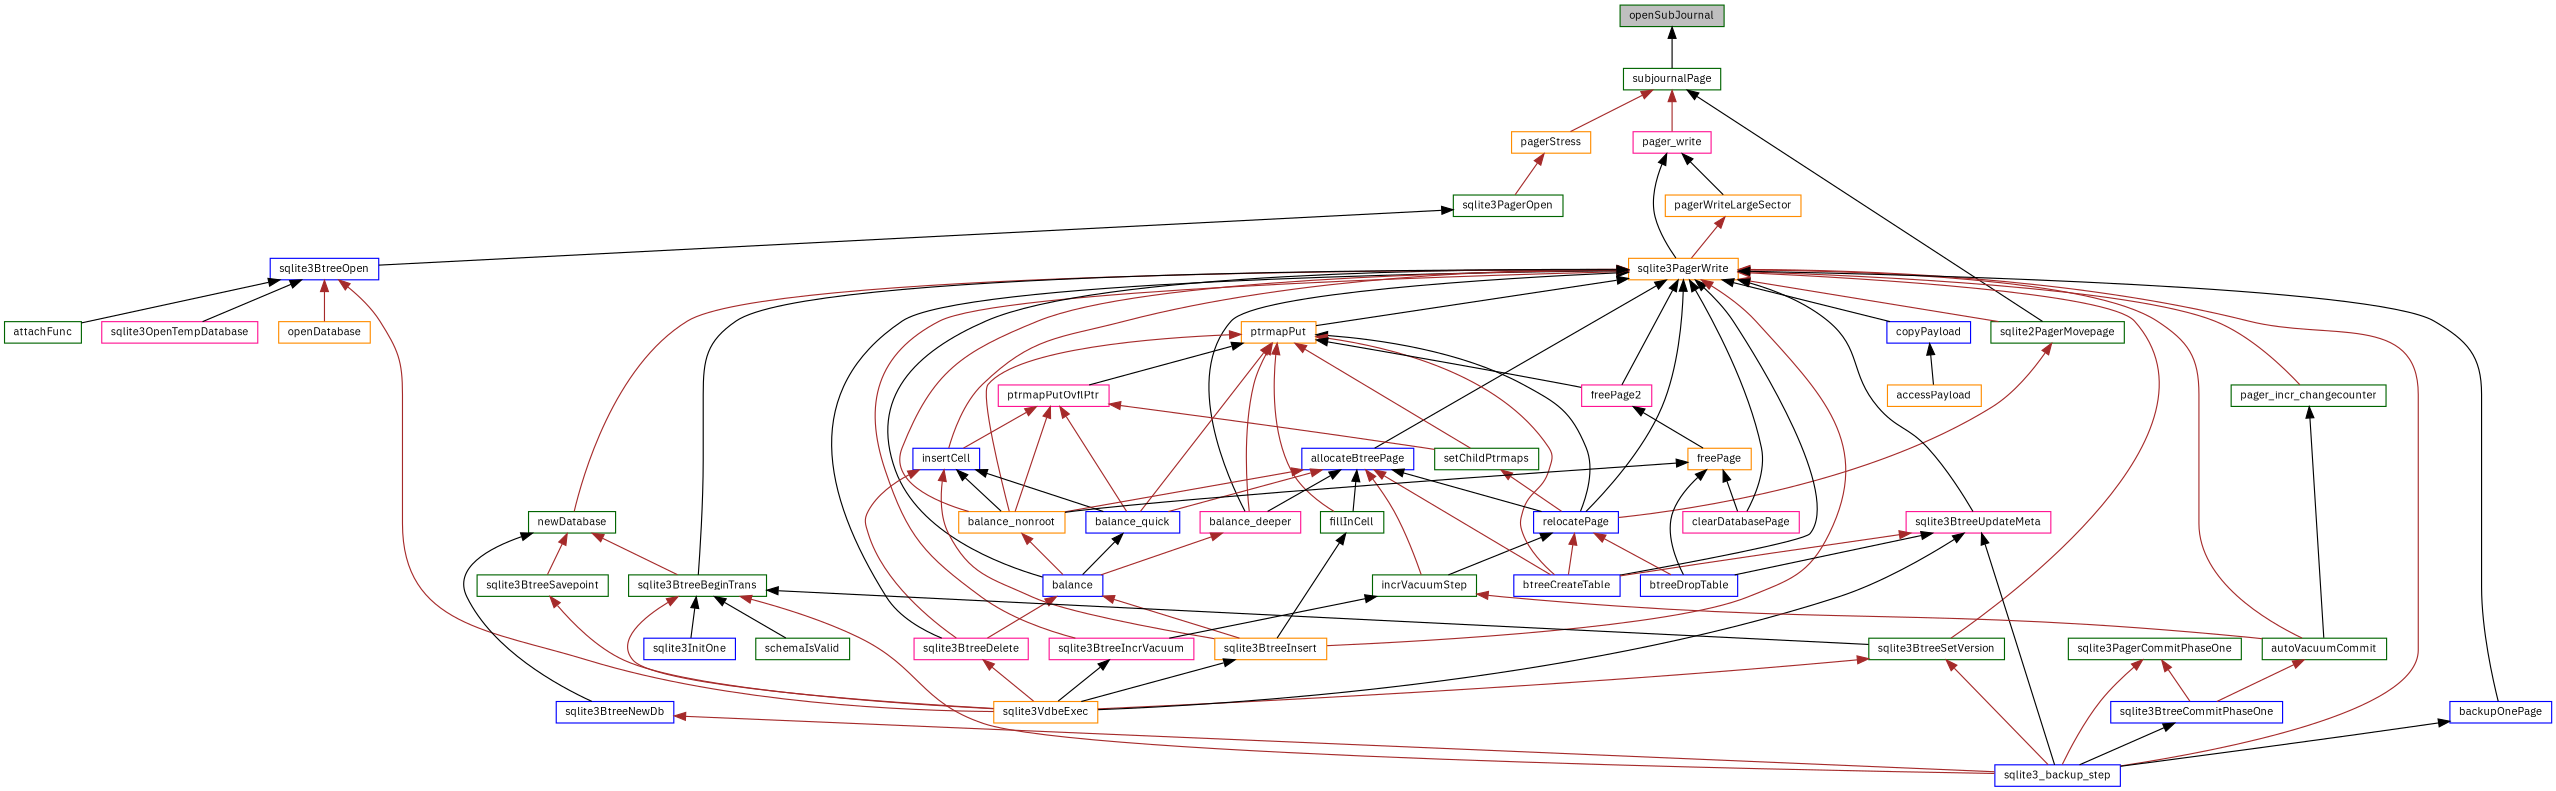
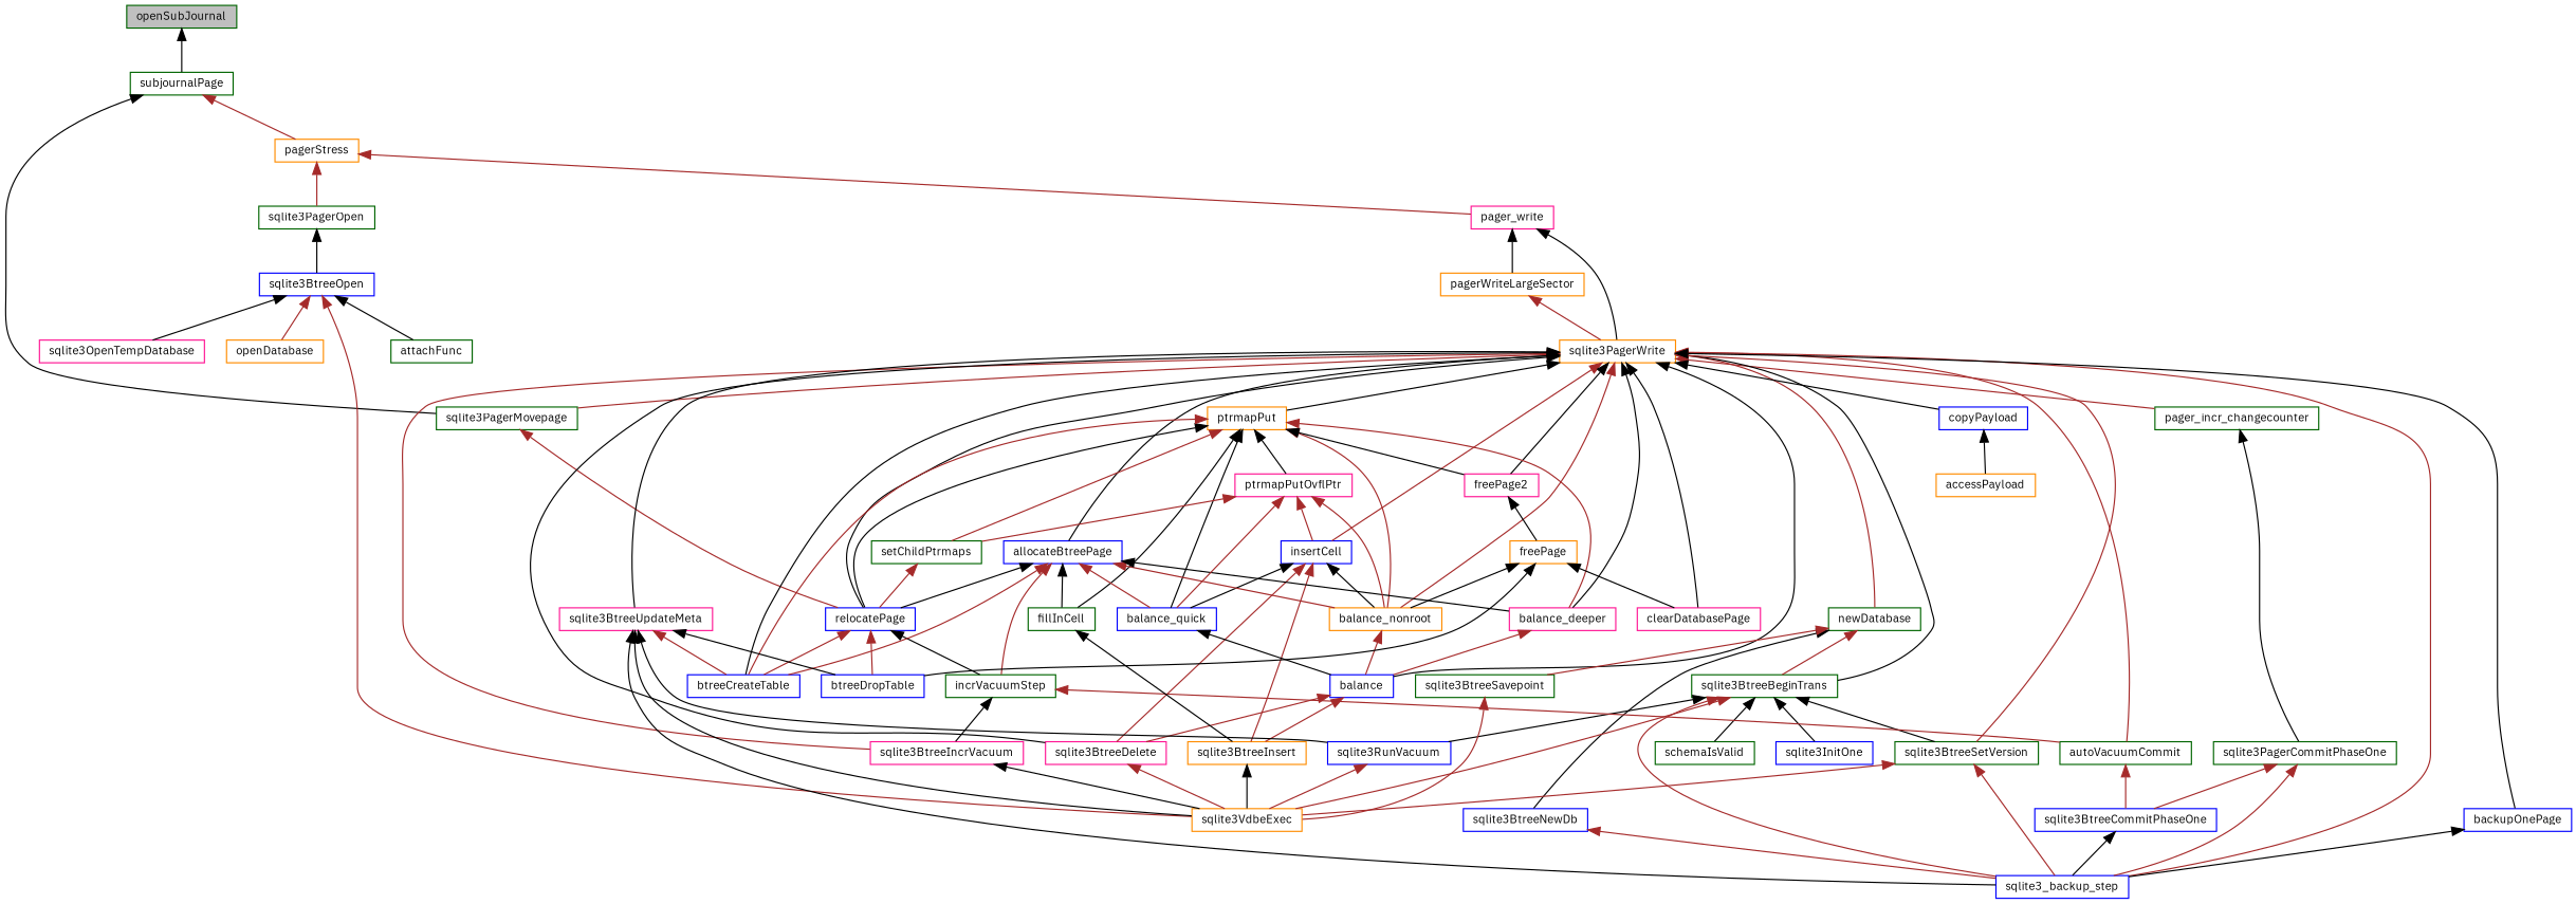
  digraph {
    fontname="IBM Plex Sans"
    rankdir=TB
    node [color=darkgreen fillcolor=white fontname="IBM Plex Sans" fontsize=10 shape=record style=filled]
    edge [color=brown dir=back fontname="IBM Plex Sans" fontsize=10 labelfontname=FreeSans labelfontsize=10 style=solid]
    n1 [fillcolor=grey75 fontcolor=black height=0.2 label=openSubJournal width=0.4]
    n2 [height=0.2 label=subjournalPage width=0.4]
    n3 [color=darkorange height=0.2 label=pagerStress width=0.4]
    n4 [color=deeppink height=0.2 label=pager_write width=0.4]
-   n5 [height=0.2 label=sqlite2PagerMovepage width=0.4]
+   n5 [height=0.2 label=sqlite3PagerMovepage width=0.4]
    n6 [height=0.2 label=sqlite3PagerOpen width=0.4]
    n7 [color=darkorange height=0.2 label=pagerWriteLargeSector width=0.4]
    n8 [color=darkorange height=0.2 label=sqlite3PagerWrite width=0.4]
    n9 [color=blue height=0.2 label=relocatePage width=0.4]
    n10 [color=blue height=0.2 label=sqlite3BtreeOpen width=0.4]
    n11 [color=darkorange height=0.2 label=sqlite3VdbeExec width=0.4]
    n12 [height=0.2 label=attachFunc width=0.4]
    n13 [color=deeppink height=0.2 label=sqlite3OpenTempDatabase width=0.4]
    n14 [color=darkorange height=0.2 label=openDatabase width=0.4]
    n15 [height=0.2 label=pager_incr_changecounter width=0.4]
    n16 [color=blue height=0.2 label=sqlite3_backup_step width=0.4]
    n17 [color=deeppink height=0.2 label=sqlite3BtreeIncrVacuum width=0.4]
    n18 [height=0.2 label=autoVacuumCommit width=0.4]
    n19 [color=blue height=0.2 label=btreeCreateTable width=0.4]
    n20 [color=darkorange height=0.2 label=ptrmapPut width=0.4]
    n21 [color=blue height=0.2 label=insertCell width=0.4]
    n22 [color=blue height=0.2 label=balance width=0.4]
    n23 [color=darkorange height=0.2 label=sqlite3BtreeInsert width=0.4]
    n24 [color=deeppink height=0.2 label=sqlite3BtreeDelete width=0.4]
    n25 [color=darkorange height=0.2 label=balance_nonroot width=0.4]
    n26 [color=deeppink height=0.2 label=freePage2 width=0.4]
    n27 [color=deeppink height=0.2 label=clearDatabasePage width=0.4]
    n28 [color=deeppink height=0.2 label=balance_deeper width=0.4]
    n29 [height=0.2 label=newDatabase width=0.4]
    n30 [height=0.2 label=sqlite3BtreeBeginTrans width=0.4]
    n31 [height=0.2 label=sqlite3BtreeSetVersion width=0.4]
    n32 [color=blue height=0.2 label=copyPayload width=0.4]
    n33 [color=blue height=0.2 label=allocateBtreePage width=0.4]
    n34 [color=deeppink height=0.2 label=sqlite3BtreeUpdateMeta width=0.4]
    n35 [color=blue height=0.2 label=backupOnePage width=0.4]
    n36 [height=0.2 label=sqlite3PagerCommitPhaseOne width=0.4]
    n37 [height=0.2 label=incrVacuumStep width=0.4]
    n38 [color=blue height=0.2 label=btreeDropTable width=0.4]
    n39 [color=blue height=0.2 label=sqlite3BtreeCommitPhaseOne width=0.4]
    n40 [color=deeppink height=0.2 label=ptrmapPutOvflPtr width=0.4]
    n41 [height=0.2 label=setChildPtrmaps width=0.4]
    n42 [color=blue height=0.2 label=balance_quick width=0.4]
    n43 [height=0.2 label=fillInCell width=0.4]
    n44 [color=darkorange height=0.2 label=freePage width=0.4]
    n45 [color=blue height=0.2 label=sqlite3BtreeNewDb width=0.4]
    n46 [height=0.2 label=sqlite3BtreeSavepoint width=0.4]
    n47 [color=blue height=0.2 label=sqlite3InitOne width=0.4]
    n48 [height=0.2 label=schemaIsValid width=0.4]
+   n49 [color=blue height=0.2 label=sqlite3RunVacuum width=0.4]
    n50 [color=darkorange height=0.2 label=accessPayload width=0.4]
    n1 -> n2 [color=black]
    n2 -> n3
-   n2 -> n4
+   n3 -> n4
    n2 -> n5 [color=black]
    n3 -> n6
    n4 -> n7 [color=black]
    n4 -> n8 [color=black]
    n5 -> n9
    n6 -> n10 [color=black]
    n7 -> n8
    n8 -> n5
    n8 -> n9 [color=black]
    n8 -> n15
    n8 -> n16
    n8 -> n17
    n8 -> n18
    n8 -> n19 [color=black]
    n8 -> n20 [color=black]
    n8 -> n21
    n8 -> n22 [color=black]
-   n8 -> n23
    n8 -> n24 [color=black]
    n8 -> n25
    n8 -> n26 [color=black]
    n8 -> n27 [color=black]
    n8 -> n28 [color=black]
    n8 -> n29
    n8 -> n30 [color=black]
    n8 -> n31
    n8 -> n32 [color=black]
    n8 -> n33 [color=black]
    n8 -> n34 [color=black]
    n8 -> n35 [color=black]
    n9 -> n19
    n9 -> n37 [color=black]
    n9 -> n38
    n10 -> n11
    n10 -> n12 [color=black]
    n10 -> n13 [color=black]
    n10 -> n14
-   n15 -> n18 [color=black]
+   n15 -> n36 [color=black]
    n17 -> n11 [color=black]
    n18 -> n39
    n20 -> n9 [color=black]
    n20 -> n19
    n20 -> n25
    n20 -> n26 [color=black]
    n20 -> n28
    n20 -> n40 [color=black]
    n20 -> n41
-   n20 -> n42
-   n20 -> n43
+   n20 -> n42 [color=black]
+   n20 -> n43 [color=black]
    n21 -> n23
    n21 -> n24
    n21 -> n25 [color=black]
    n21 -> n42 [color=black]
    n22 -> n23
    n22 -> n24
    n23 -> n11 [color=black]
    n24 -> n11
    n25 -> n22
    n26 -> n44 [color=black]
    n28 -> n22
    n29 -> n30
    n29 -> n45 [color=black]
    n29 -> n46
    n30 -> n11
    n30 -> n16
    n30 -> n31 [color=black]
    n30 -> n47 [color=black]
    n30 -> n48 [color=black]
+   n30 -> n49 [color=black]
    n31 -> n11
    n31 -> n16
    n32 -> n50 [color=black]
    n33 -> n9 [color=black]
    n33 -> n19
    n33 -> n25
    n33 -> n28 [color=black]
    n33 -> n37
    n33 -> n42
    n33 -> n43 [color=black]
    n34 -> n11 [color=black]
    n34 -> n16 [color=black]
    n34 -> n19
    n34 -> n38 [color=black]
+   n34 -> n49 [color=black]
    n35 -> n16 [color=black]
    n36 -> n16
    n36 -> n39
    n37 -> n17 [color=black]
    n37 -> n18
    n39 -> n16 [color=black]
    n40 -> n21
    n40 -> n25
    n40 -> n41
    n40 -> n42
    n41 -> n9
    n42 -> n22 [color=black]
    n43 -> n23 [color=black]
    n44 -> n25 [color=black]
    n44 -> n27 [color=black]
    n44 -> n38 [color=black]
    n45 -> n16
    n46 -> n11
+   n49 -> n11
  }
